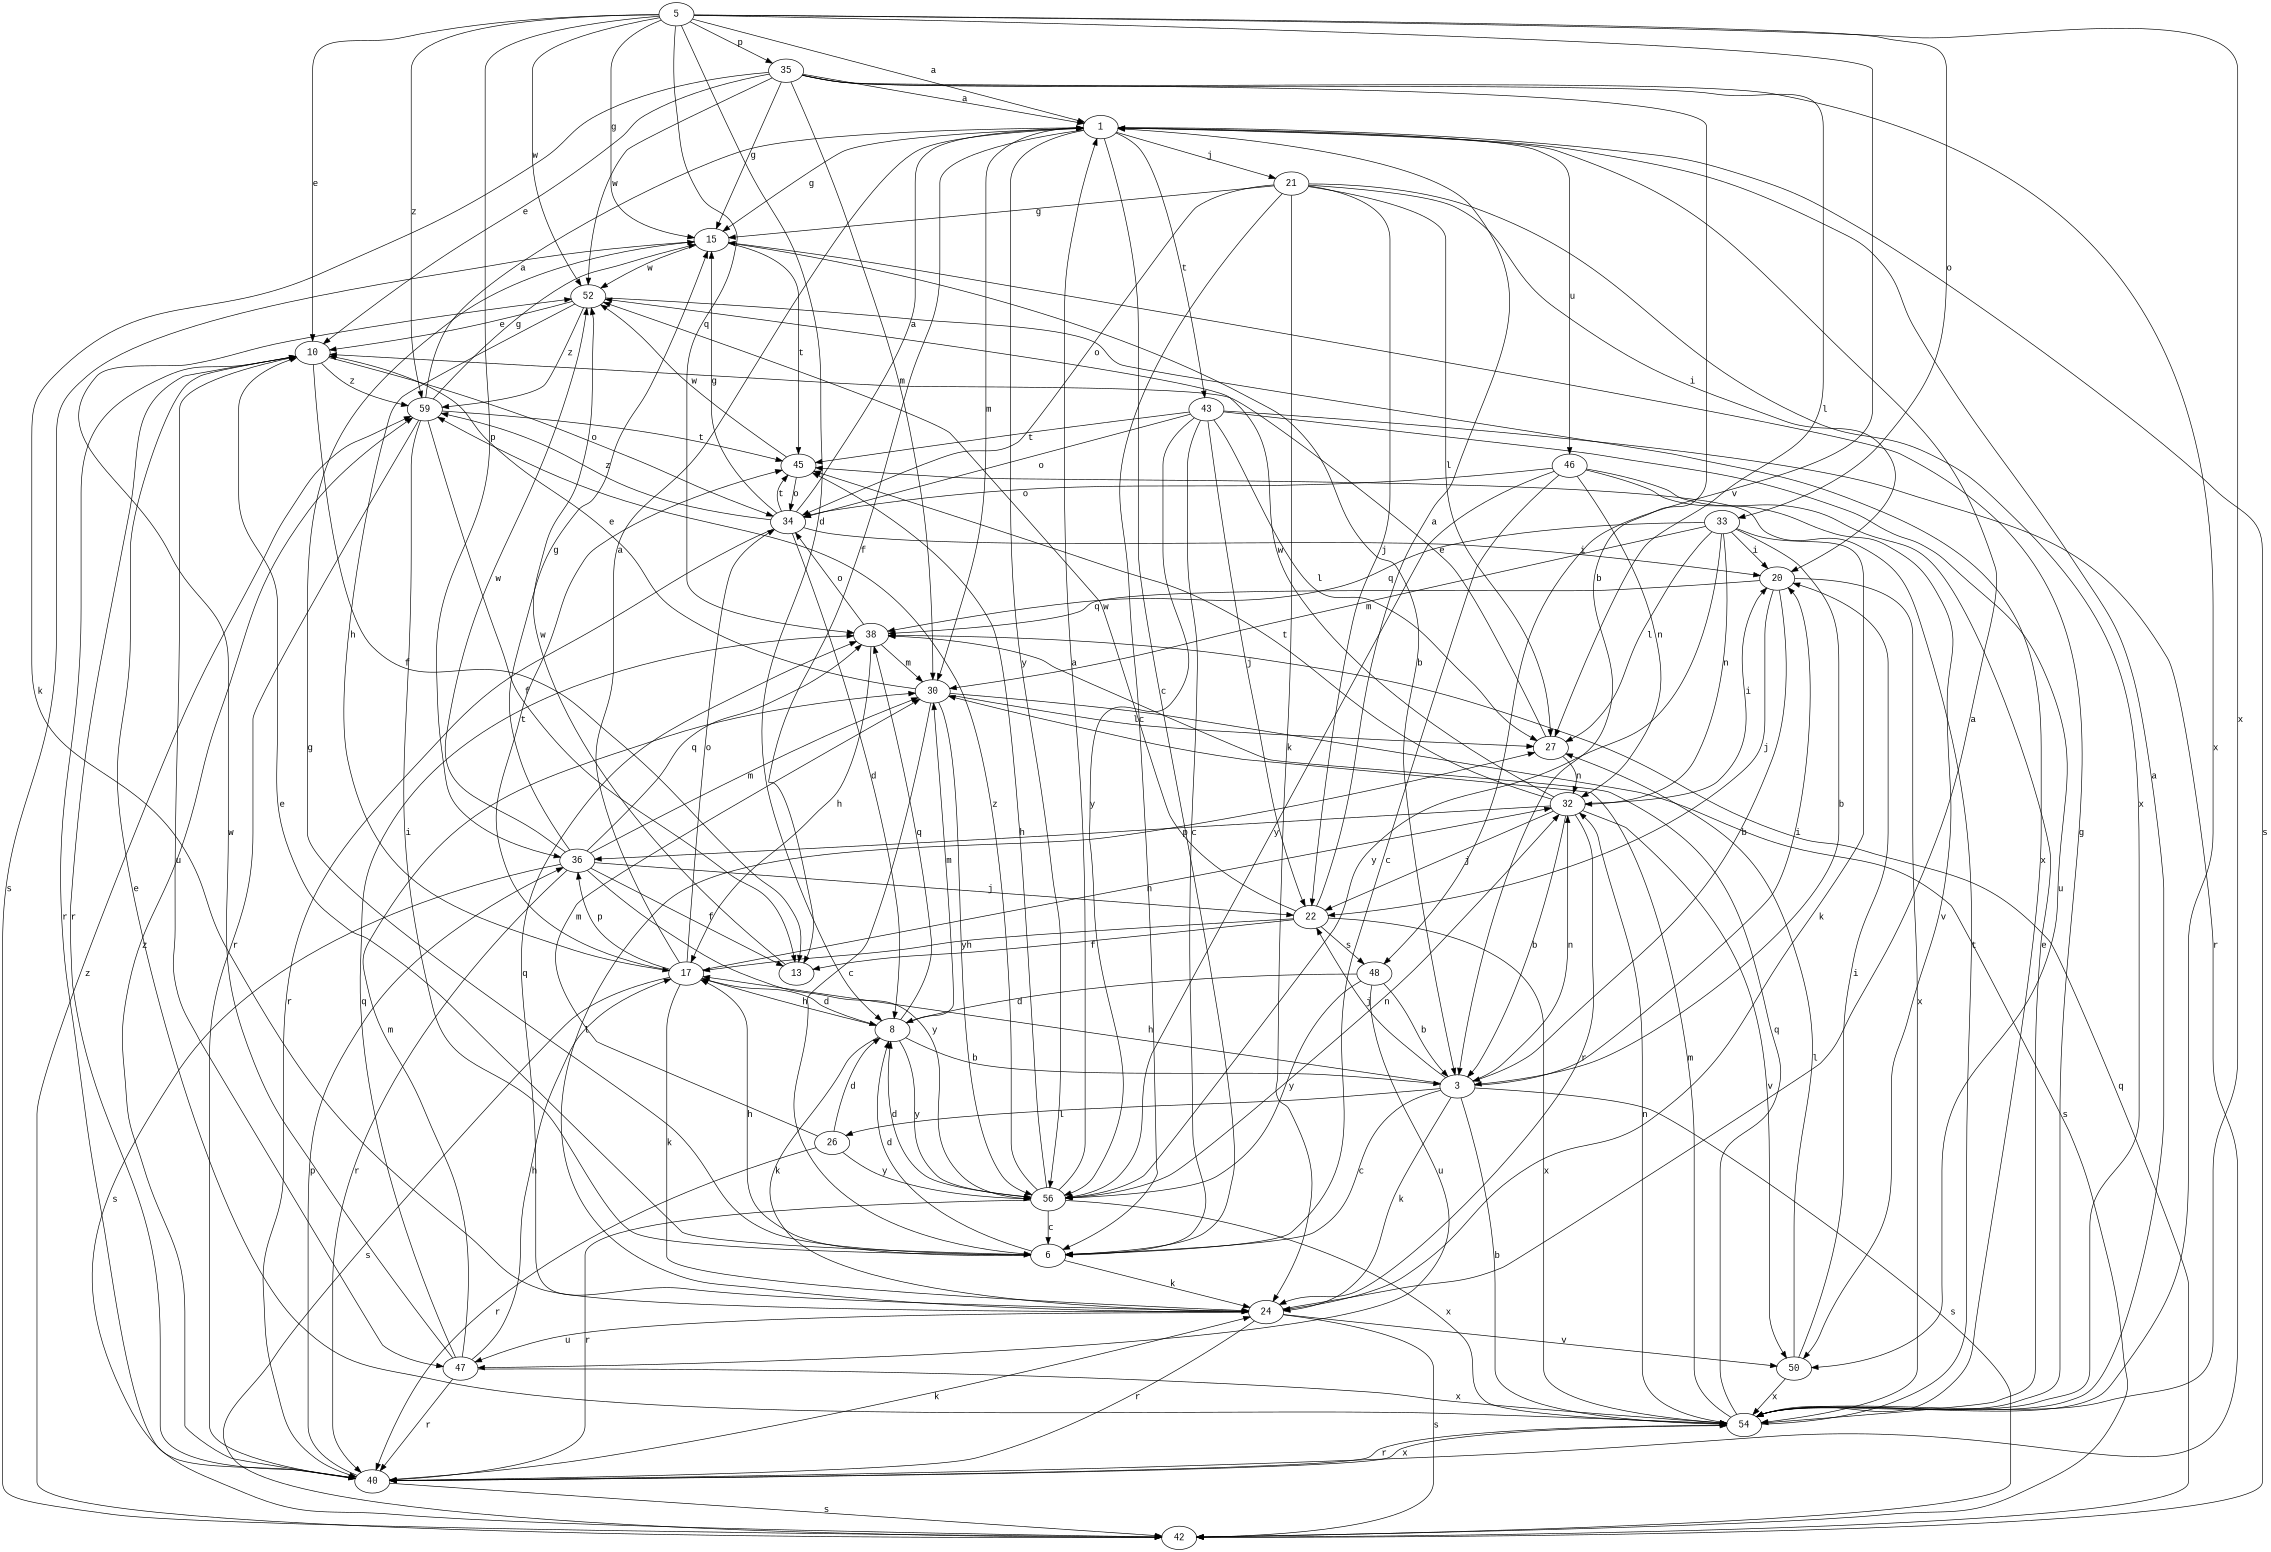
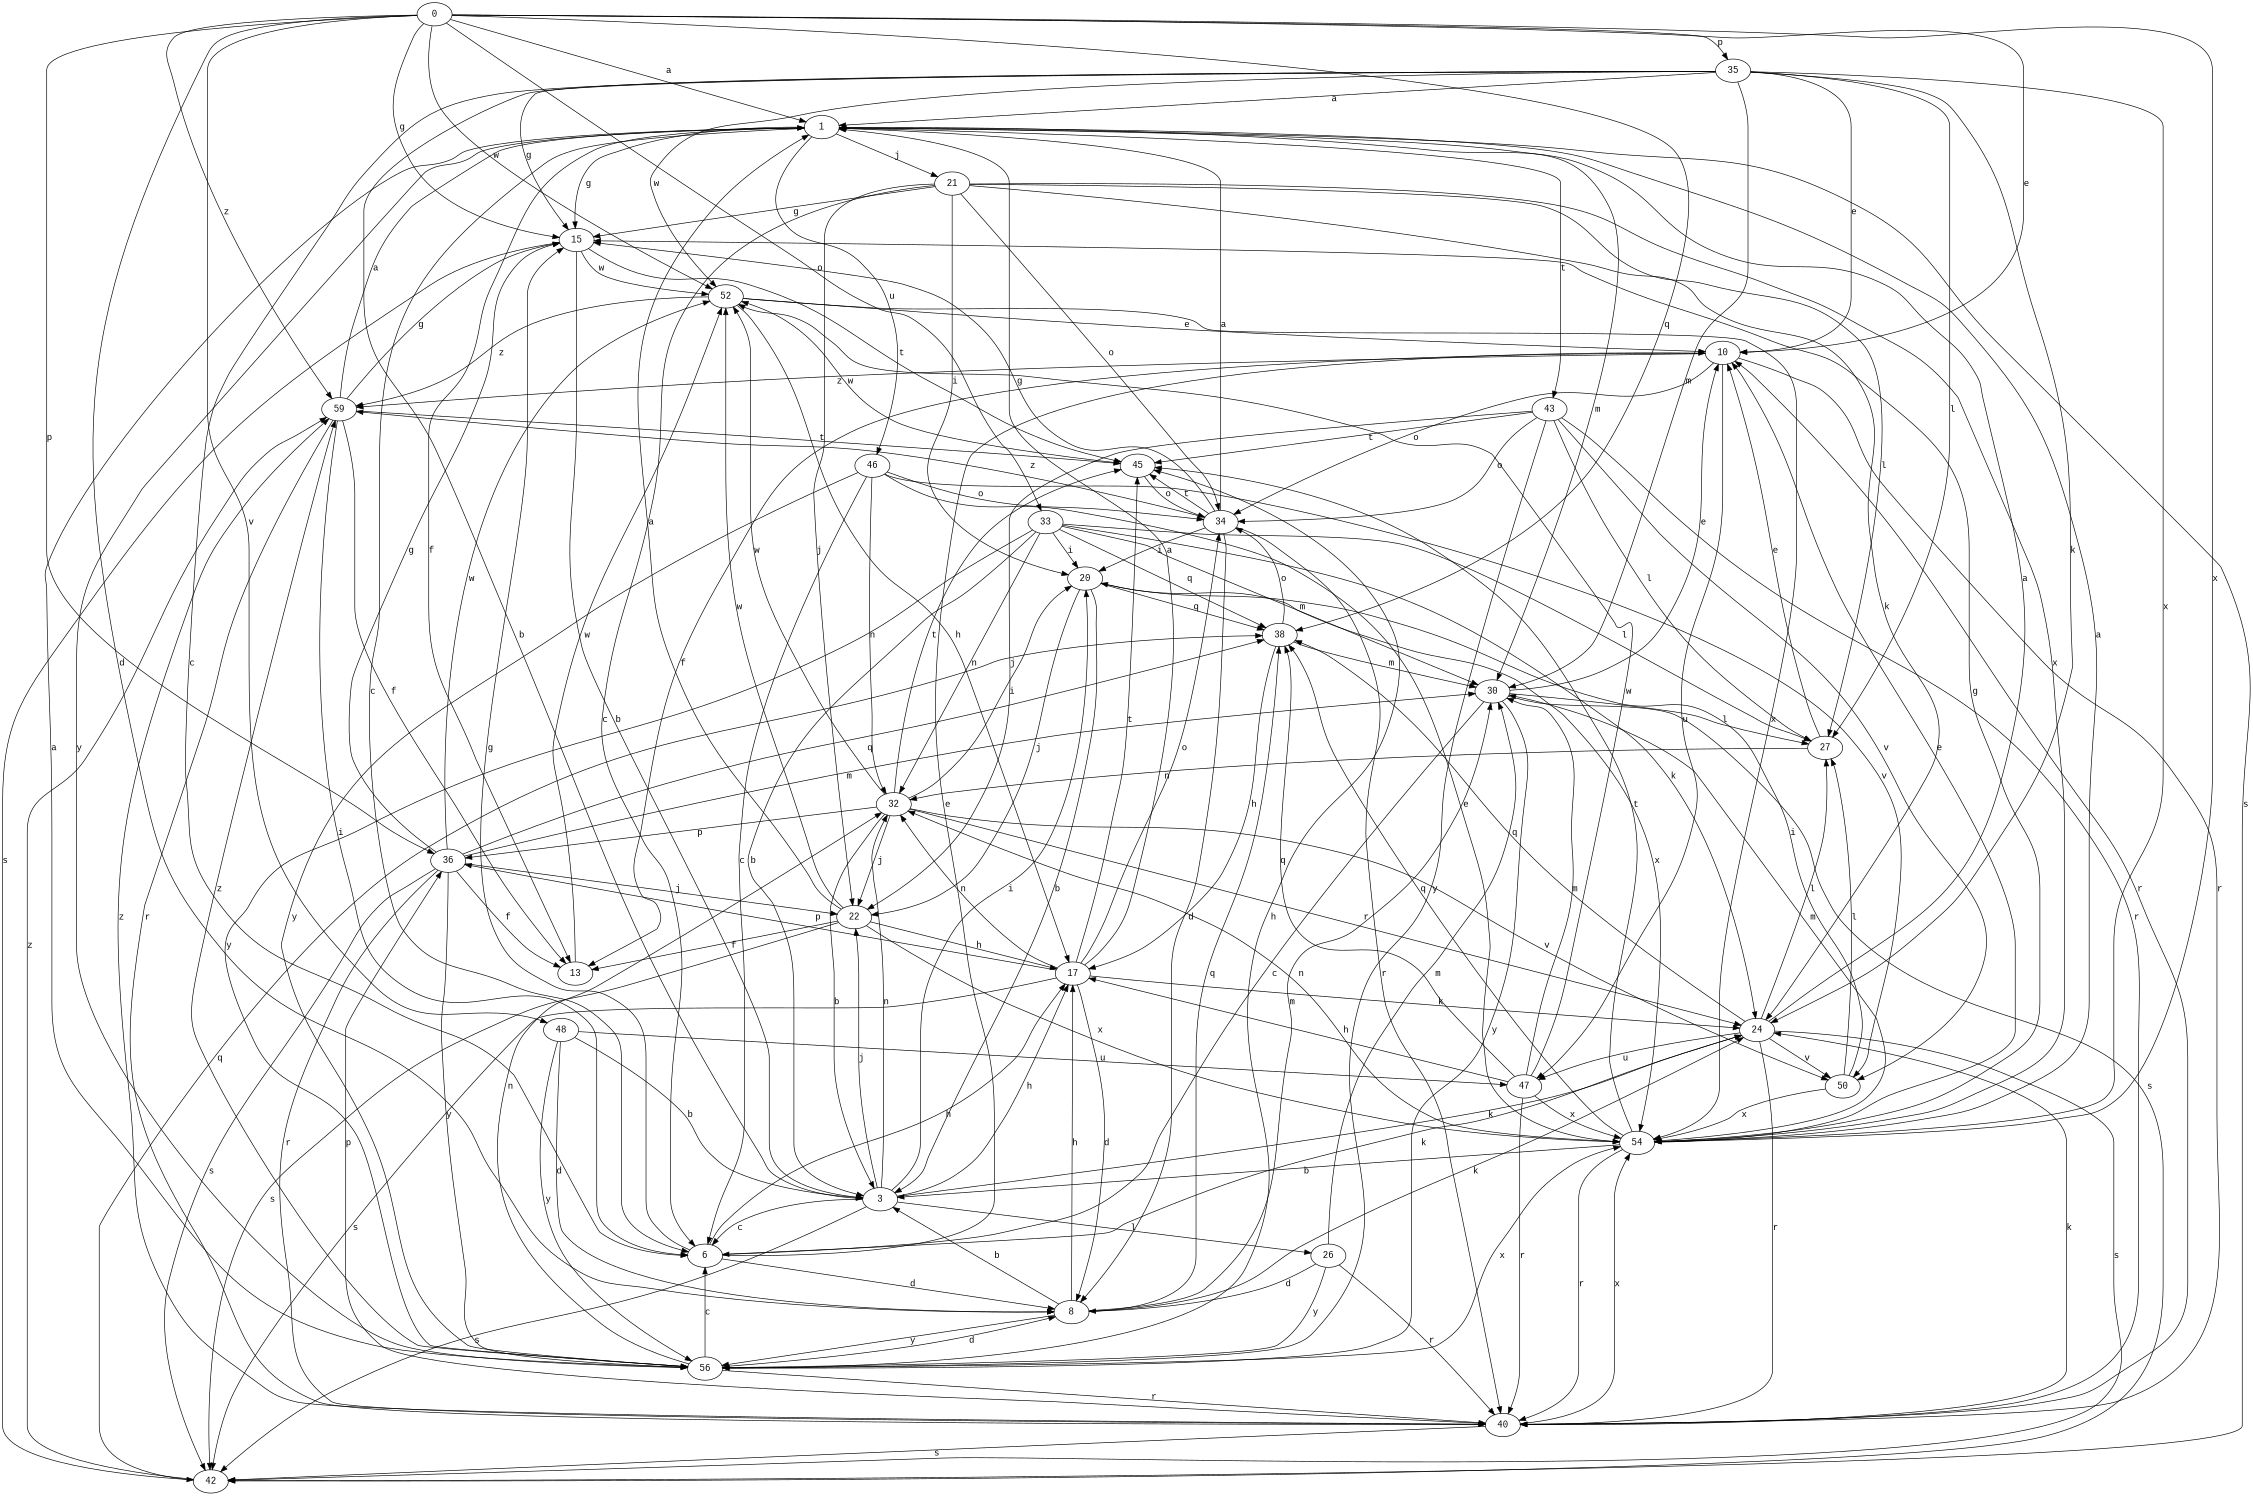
  strict digraph {
    fontname="Liberation Mono"
    node [fontname="Liberation Mono"]
    edge [fontname="Liberation Mono"]
-   0 [label=5]
+   0
    1
    8
    10
    15
    33
    35
    36
    38
    48
    52
    54
    59
    6
    13
    21
    30
    42
    43
    46
    56
    3
    17
    24
    34
    40
    47
    45
    20
    32
    27
    22
    50
    26
    0 -> 1 [label=a]
    0 -> 8 [label=d]
    0 -> 10 [label=e]
    0 -> 15 [label=g]
    0 -> 33 [label=o]
    0 -> 35 [label=p]
    0 -> 36 [label=p]
    0 -> 38 [label=q]
    0 -> 48 [label=v]
    0 -> 52 [label=w]
    0 -> 54 [label=x]
    0 -> 59 [label=z]
    1 -> 15 [label=g]
    1 -> 6 [label=c]
    1 -> 13 [label=f]
    1 -> 21 [label=j]
    1 -> 30 [label=m]
    1 -> 42 [label=s]
    1 -> 43 [label=t]
    1 -> 46 [label=u]
    1 -> 56 [label=y]
    8 -> 38 [label=q]
    8 -> 30 [label=m]
    8 -> 56 [label=y]
    8 -> 3 [label=b]
    8 -> 17 [label=h]
    8 -> 24 [label=k]
    10 -> 59 [label=z]
    10 -> 13 [label=f]
    10 -> 34 [label=o]
    10 -> 40 [label=r]
    10 -> 47 [label=u]
    15 -> 52 [label=w]
    15 -> 42 [label=s]
    15 -> 3 [label=b]
    15 -> 45 [label=t]
    33 -> 38 [label=q]
    33 -> 30 [label=m]
    33 -> 56 [label=y]
    33 -> 3 [label=b]
    33 -> 24 [label=k]
    33 -> 20 [label=i]
    33 -> 32 [label=n]
    33 -> 27 [label=l]
    35 -> 1 [label=a]
    35 -> 10 [label=e]
    35 -> 15 [label=g]
    35 -> 52 [label=w]
    35 -> 54 [label=x]
-   43 -> 6 [label=c]
+   35 -> 6 [label=c]
    35 -> 30 [label=m]
    35 -> 3 [label=b]
    35 -> 24 [label=k]
    35 -> 27 [label=l]
    36 -> 15 [label=g]
    36 -> 38 [label=q]
    36 -> 52 [label=w]
    36 -> 13 [label=f]
    36 -> 30 [label=m]
    36 -> 42 [label=s]
    36 -> 56 [label=y]
    36 -> 40 [label=r]
    36 -> 22 [label=j]
    38 -> 30 [label=m]
    38 -> 17 [label=h]
    38 -> 34 [label=o]
    48 -> 8 [label=d]
    48 -> 56 [label=y]
    48 -> 3 [label=b]
    48 -> 47 [label=u]
    52 -> 10 [label=e]
    52 -> 54 [label=x]
    52 -> 59 [label=z]
    52 -> 17 [label=h]
    54 -> 1 [label=a]
    54 -> 10 [label=e]
    54 -> 15 [label=g]
    54 -> 38 [label=q]
    54 -> 30 [label=m]
-   3 -> 54 [label=b]
+   54 -> 3 [label=b]
    54 -> 40 [label=r]
    54 -> 45 [label=t]
    54 -> 32 [label=n]
    59 -> 1 [label=a]
    59 -> 15 [label=g]
    59 -> 6 [label=i]
    59 -> 13 [label=f]
    59 -> 40 [label=r]
    59 -> 45 [label=t]
    6 -> 8 [label=d]
    6 -> 10 [label=e]
    6 -> 15 [label=g]
    6 -> 17 [label=h]
    6 -> 24 [label=k]
    13 -> 52 [label=w]
    21 -> 15 [label=g]
    21 -> 54 [label=x]
    21 -> 6 [label=c]
    21 -> 24 [label=k]
    21 -> 34 [label=o]
    21 -> 20 [label=i]
    21 -> 27 [label=l]
    21 -> 22 [label=j]
    30 -> 10 [label=e]
    30 -> 6 [label=c]
    30 -> 42 [label=s]
    30 -> 56 [label=y]
    30 -> 27 [label=l]
    42 -> 38 [label=q]
    42 -> 59 [label=z]
    43 -> 56 [label=y]
    43 -> 34 [label=o]
    43 -> 40 [label=r]
    43 -> 45 [label=t]
    43 -> 27 [label=l]
    43 -> 22 [label=j]
-   43 -> 50 [label=u]
+   43 -> 50 [label=v]
    46 -> 54 [label=e]
    46 -> 6 [label=c]
    46 -> 56 [label=y]
    46 -> 34 [label=o]
    46 -> 32 [label=n]
    46 -> 50 [label=v]
    56 -> 1 [label=a]
    56 -> 8 [label=d]
    56 -> 54 [label=x]
    56 -> 59 [label=z]
    56 -> 6 [label=c]
    56 -> 40 [label=r]
    56 -> 45 [label=h]
    56 -> 32 [label=n]
    3 -> 6 [label=c]
    3 -> 42 [label=s]
    3 -> 17 [label=h]
    3 -> 24 [label=k]
    3 -> 20 [label=i]
    3 -> 32 [label=n]
    3 -> 22 [label=j]
    3 -> 26 [label=l]
    17 -> 1 [label=a]
    17 -> 8 [label=d]
    17 -> 36 [label=p]
    17 -> 42 [label=s]
    17 -> 24 [label=k]
    17 -> 34 [label=o]
    17 -> 45 [label=t]
    17 -> 32 [label=n]
    24 -> 1 [label=a]
    24 -> 38 [label=q]
    24 -> 42 [label=s]
    24 -> 40 [label=r]
    24 -> 47 [label=u]
    24 -> 27 [label=l]
    24 -> 50 [label=v]
    34 -> 1 [label=a]
    34 -> 8 [label=d]
    34 -> 15 [label=g]
    34 -> 59 [label=z]
    34 -> 40 [label=r]
    34 -> 45 [label=t]
    34 -> 20 [label=i]
    40 -> 10 [label=r]
    40 -> 36 [label=p]
    40 -> 54 [label=x]
    40 -> 59 [label=z]
    40 -> 42 [label=s]
    40 -> 24 [label=k]
    47 -> 38 [label=q]
    47 -> 52 [label=w]
    47 -> 54 [label=x]
    47 -> 30 [label=m]
    47 -> 17 [label=h]
    47 -> 40 [label=r]
    45 -> 52 [label=w]
    45 -> 34 [label=o]
    20 -> 38 [label=q]
    20 -> 54 [label=x]
    20 -> 3 [label=b]
    20 -> 22 [label=j]
    32 -> 36 [label=p]
    32 -> 52 [label=w]
    32 -> 3 [label=b]
    32 -> 24 [label=r]
    32 -> 45 [label=t]
    32 -> 20 [label=i]
    32 -> 22 [label=j]
    32 -> 50 [label=v]
    27 -> 10 [label=e]
    27 -> 32 [label=n]
    22 -> 1 [label=a]
    22 -> 52 [label=w]
    22 -> 54 [label=x]
    22 -> 13 [label=f]
-   22 -> 48 [label=s]
+   22 -> 42 [label=s]
    22 -> 17 [label=h]
    50 -> 54 [label=x]
    50 -> 20 [label=i]
    50 -> 27 [label=l]
    26 -> 8 [label=d]
    26 -> 30 [label=m]
    26 -> 56 [label=y]
    26 -> 40 [label=r]
  }
